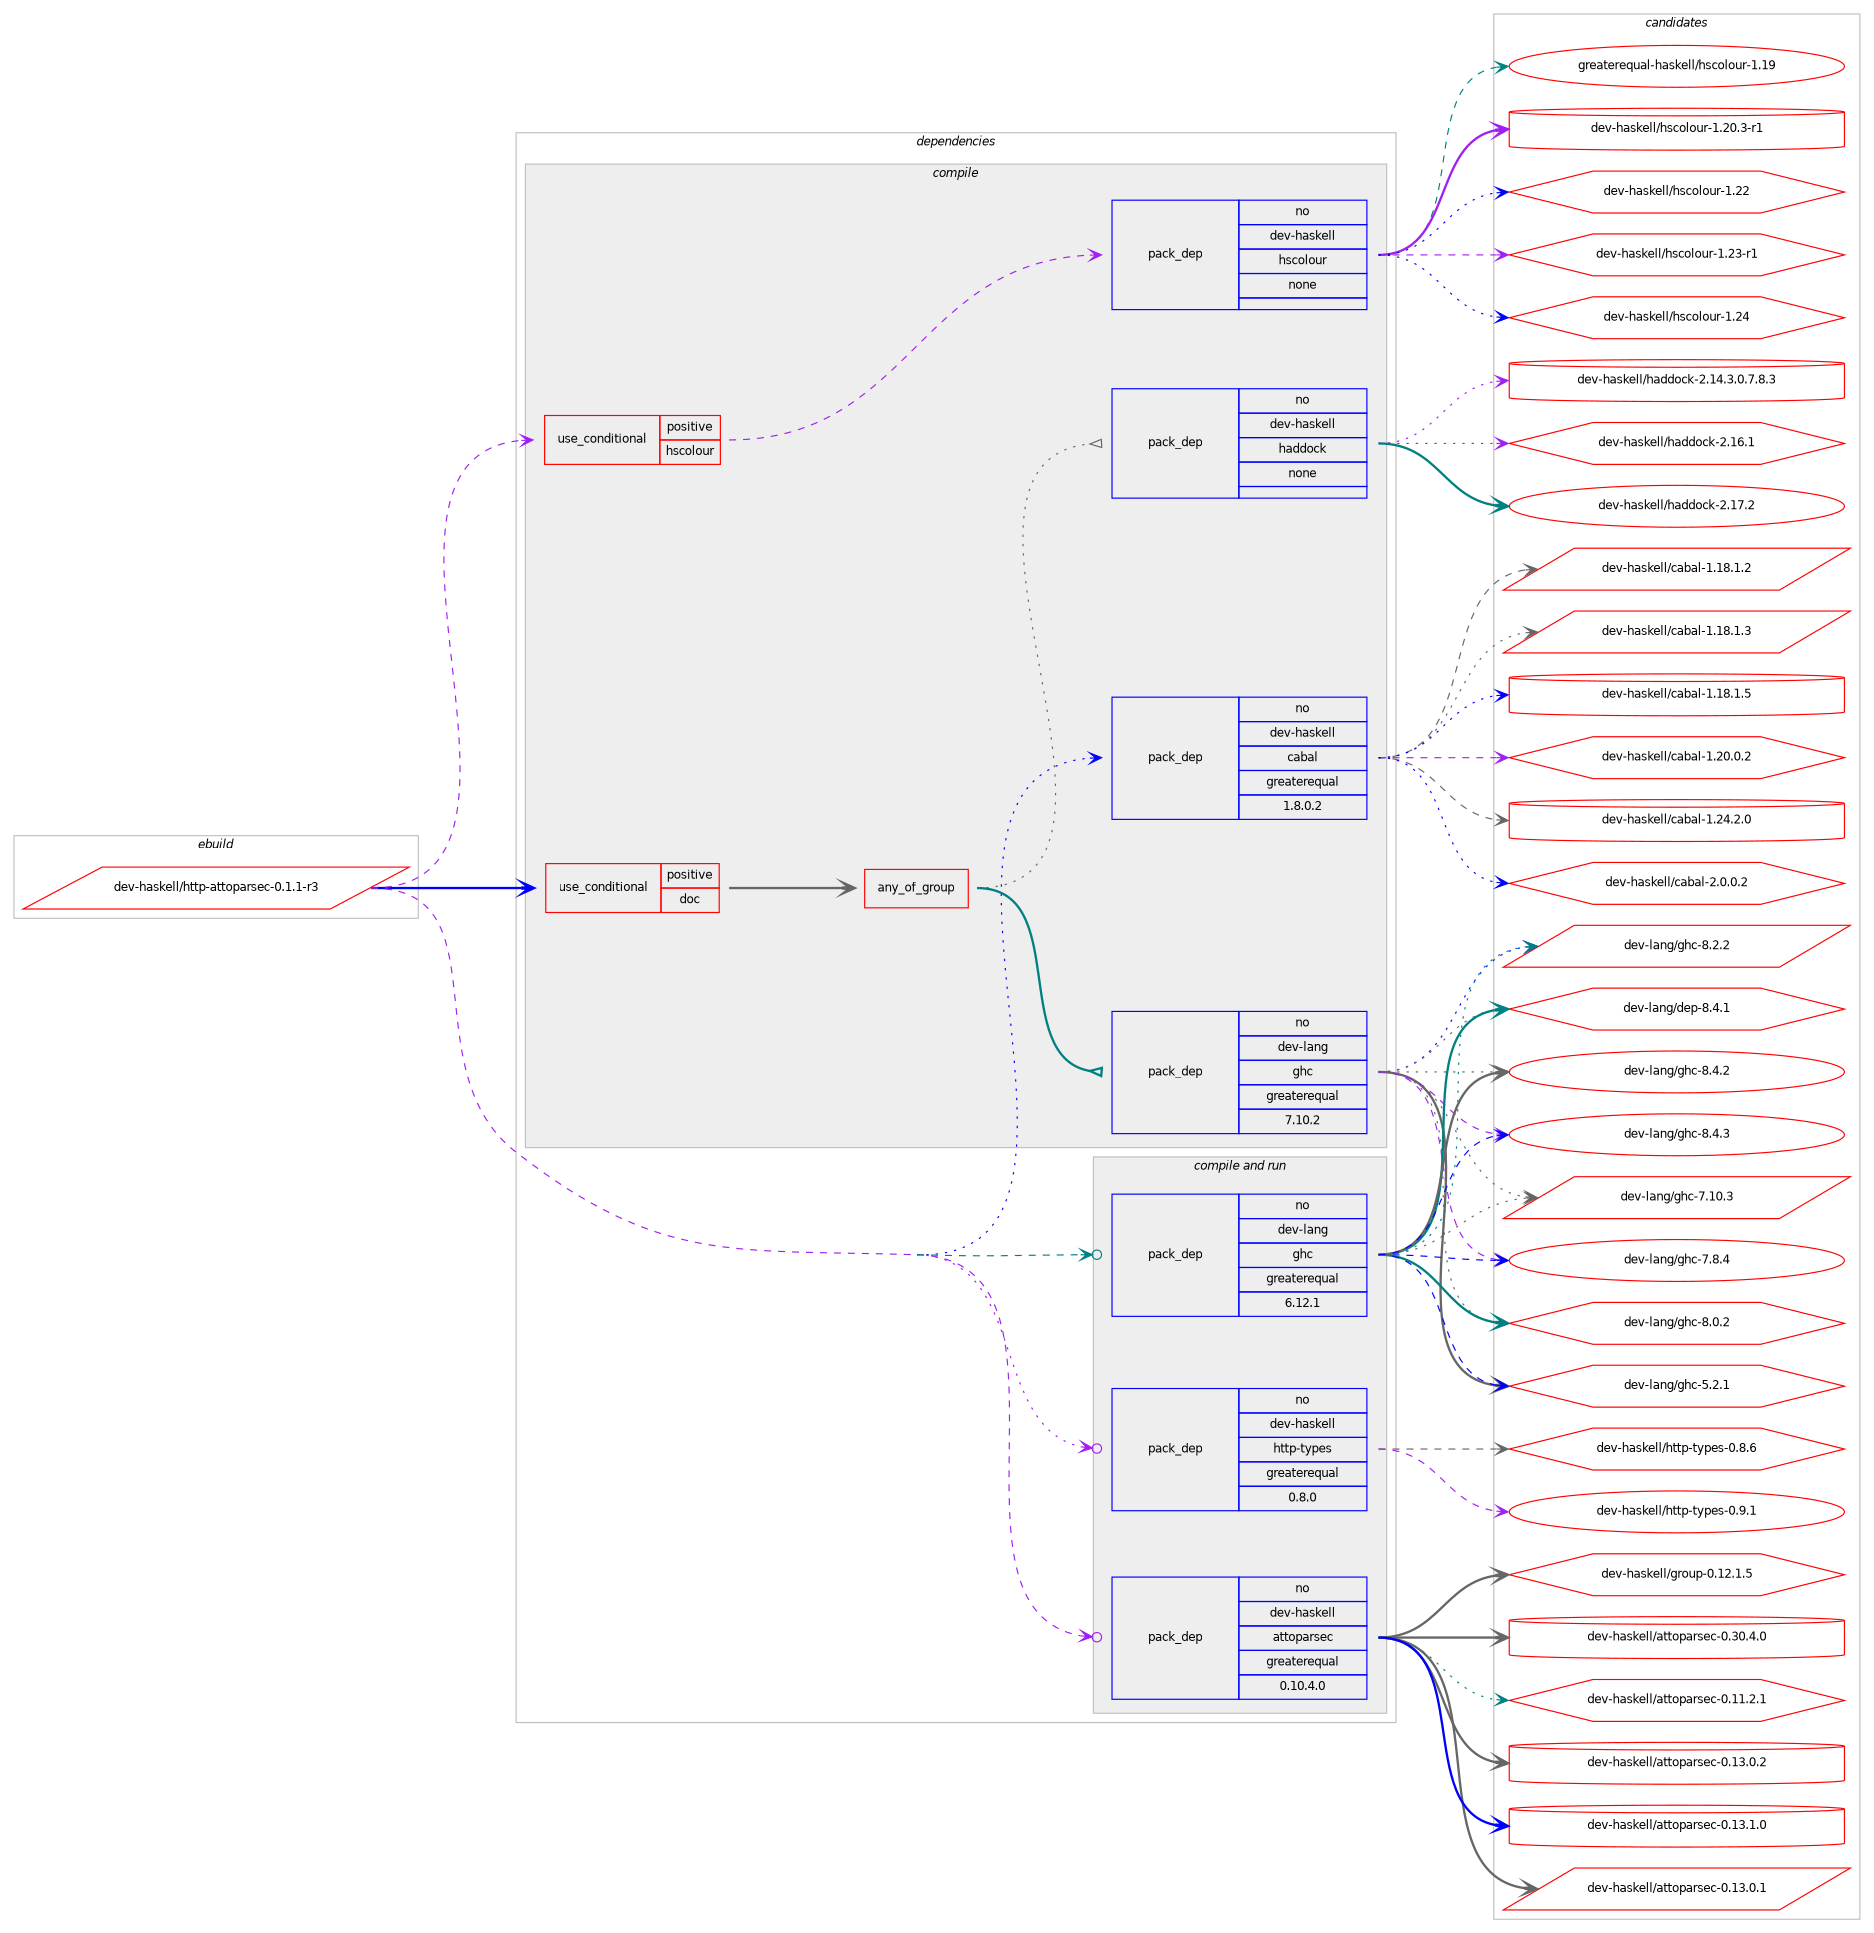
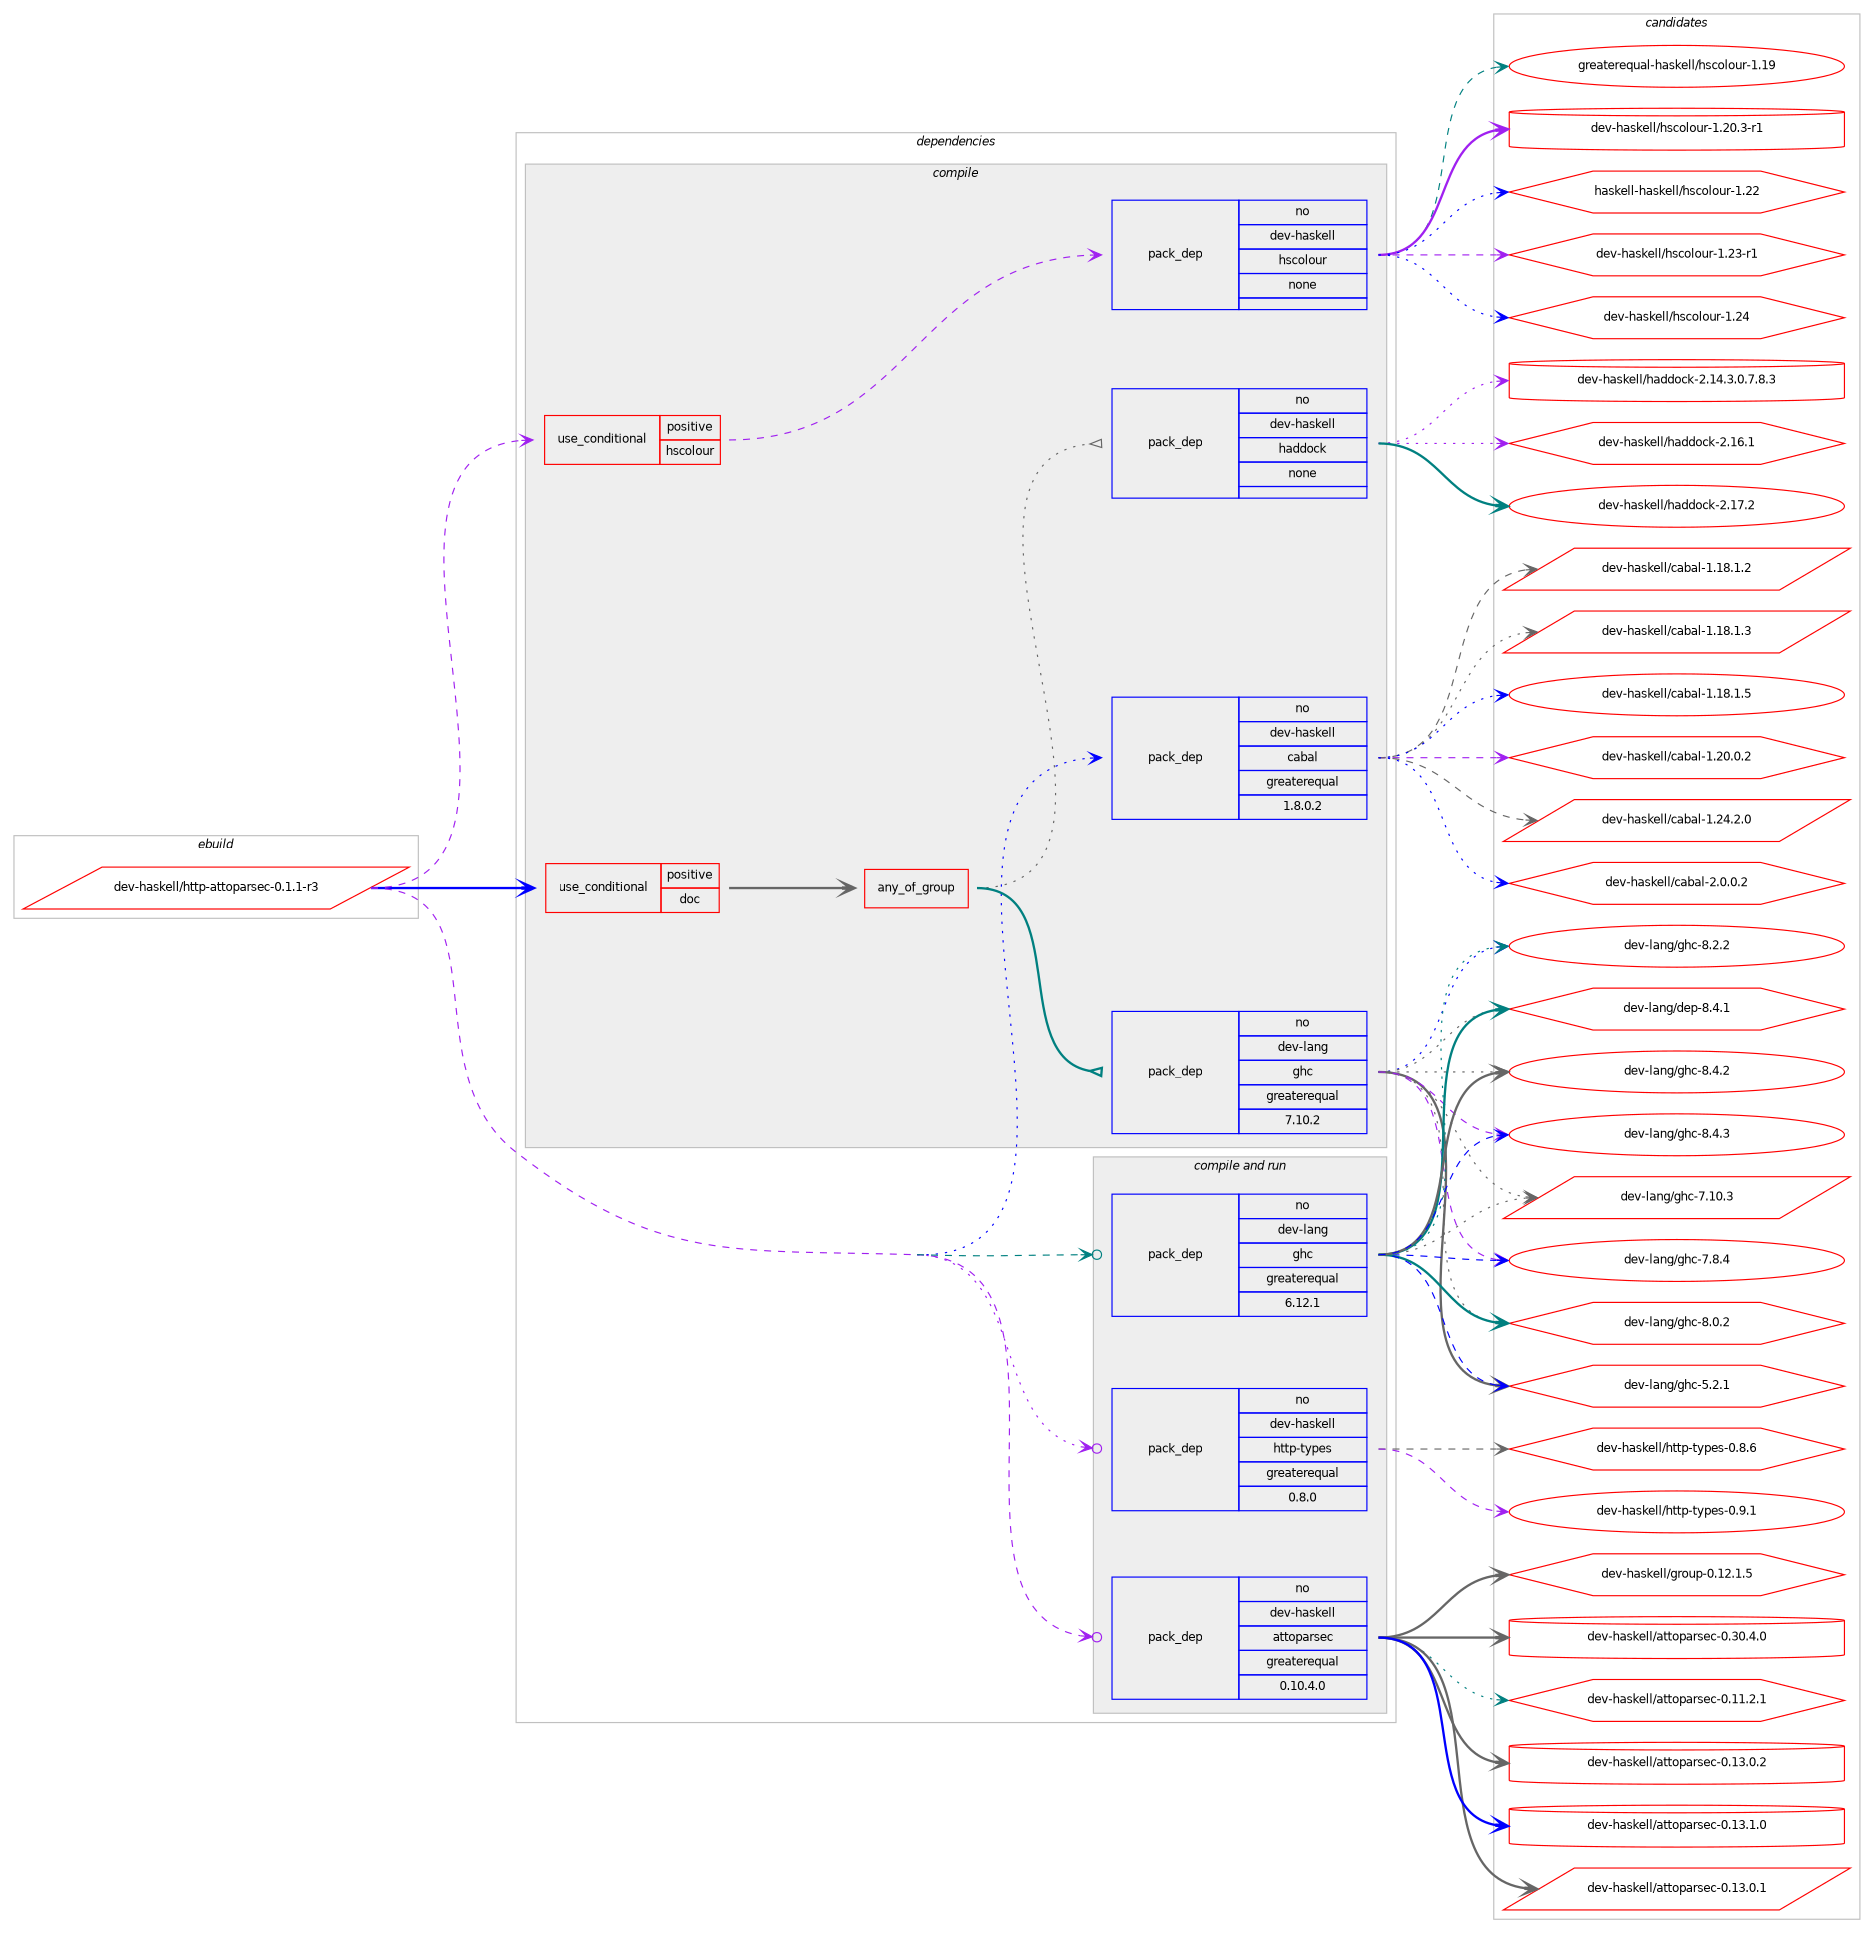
  digraph {
    compound=true
    concentrate=true
    fontname=Helvetica
    fontsize=10
    newrank=true
    rankdir=LR
    ranksep=1.5
    node [color=red fontname=Helvetica fontsize=10 shape=hexagon]
    edge [arrowhead=vee color=gray40 headport=w style=dotted tailport=e weight=100]
    n1 [label="dev-haskell/http-attoparsec-0.1.1-r3" shape=parallelogram width=4]
    n2 [color=blue label=<<TABLE BORDER="0" CELLBORDER="1" CELLSPACING="0" CELLPADDING="4" WIDTH="220"><TR><TD ROWSPAN="6" CELLPADDING="30">pack_dep</TD></TR><TR><TD WIDTH="110">no</TD></TR><TR><TD>dev-haskell</TD></TR><TR><TD>haddock</TD></TR><TR><TD>none</TD></TR><TR><TD></TD></TR></TABLE>> shape=none]
    n3 [color=blue label=<<TABLE BORDER="0" CELLBORDER="1" CELLSPACING="0" CELLPADDING="4" WIDTH="220"><TR><TD ROWSPAN="6" CELLPADDING="30">pack_dep</TD></TR><TR><TD WIDTH="110">no</TD></TR><TR><TD>dev-lang</TD></TR><TR><TD>ghc</TD></TR><TR><TD>greaterequal</TD></TR><TR><TD>7.10.2</TD></TR></TABLE>> shape=none]
    n4 [label=<<TABLE BORDER="0" CELLBORDER="1" CELLSPACING="0" CELLPADDING="4"><TR><TD CELLPADDING="10">any_of_group</TD></TR></TABLE>> shape=none]
    n5 [label=<<TABLE BORDER="0" CELLBORDER="1" CELLSPACING="0" CELLPADDING="4"><TR><TD ROWSPAN="3" CELLPADDING="10">use_conditional</TD></TR><TR><TD>positive</TD></TR><TR><TD>doc</TD></TR></TABLE>> shape=none]
    n6 [color=blue label=<<TABLE BORDER="0" CELLBORDER="1" CELLSPACING="0" CELLPADDING="4" WIDTH="220"><TR><TD ROWSPAN="6" CELLPADDING="30">pack_dep</TD></TR><TR><TD WIDTH="110">no</TD></TR><TR><TD>dev-haskell</TD></TR><TR><TD>hscolour</TD></TR><TR><TD>none</TD></TR><TR><TD></TD></TR></TABLE>> shape=none]
    n7 [label=<<TABLE BORDER="0" CELLBORDER="1" CELLSPACING="0" CELLPADDING="4"><TR><TD ROWSPAN="3" CELLPADDING="10">use_conditional</TD></TR><TR><TD>positive</TD></TR><TR><TD>hscolour</TD></TR></TABLE>> shape=none]
    n8 [color=blue label=<<TABLE BORDER="0" CELLBORDER="1" CELLSPACING="0" CELLPADDING="4" WIDTH="220"><TR><TD ROWSPAN="6" CELLPADDING="30">pack_dep</TD></TR><TR><TD WIDTH="110">no</TD></TR><TR><TD>dev-haskell</TD></TR><TR><TD>cabal</TD></TR><TR><TD>greaterequal</TD></TR><TR><TD>1.8.0.2</TD></TR></TABLE>> shape=none]
    n9 [color=blue label=<<TABLE BORDER="0" CELLBORDER="1" CELLSPACING="0" CELLPADDING="4" WIDTH="220"><TR><TD ROWSPAN="6" CELLPADDING="30">pack_dep</TD></TR><TR><TD WIDTH="110">no</TD></TR><TR><TD>dev-haskell</TD></TR><TR><TD>attoparsec</TD></TR><TR><TD>greaterequal</TD></TR><TR><TD>0.10.4.0</TD></TR></TABLE>> shape=none]
    n10 [color=blue label=<<TABLE BORDER="0" CELLBORDER="1" CELLSPACING="0" CELLPADDING="4" WIDTH="220"><TR><TD ROWSPAN="6" CELLPADDING="30">pack_dep</TD></TR><TR><TD WIDTH="110">no</TD></TR><TR><TD>dev-haskell</TD></TR><TR><TD>http-types</TD></TR><TR><TD>greaterequal</TD></TR><TR><TD>0.8.0</TD></TR></TABLE>> shape=none]
    n11 [color=blue label=<<TABLE BORDER="0" CELLBORDER="1" CELLSPACING="0" CELLPADDING="4" WIDTH="220"><TR><TD ROWSPAN="6" CELLPADDING="30">pack_dep</TD></TR><TR><TD WIDTH="110">no</TD></TR><TR><TD>dev-lang</TD></TR><TR><TD>ghc</TD></TR><TR><TD>greaterequal</TD></TR><TR><TD>6.12.1</TD></TR></TABLE>> shape=none]
    n12 [label="dev-haskell/haddock-2.14.3.0.7.8.3" shape=cylinder width=4]
    n13 [label="dev-haskell/haddock-2.16.1" width=4]
    n14 [label="dev-haskell/haddock-2.17.2" shape=ellipse width=4]
    n15 [label="dev-lang/ghc-7.10.3" shape=parallelogram width=4]
    n16 [label="dev-lang/ghc-7.8.4" shape=ellipse width=4]
    n17 [label="dev-lang/ghc-8.0.2" width=4]
    n18 [label="dev-lang/ghc-5.2.1" width=4]
-   n19 [label="dev-lang/ghc-8.2.2" shape=parallelogram width=4]
+   n19 [label="dev-lang/ghc-8.2.2" shape=ellipse width=4]
    n20 [label="dev-lang/dep-8.4.1" width=4]
    n21 [label="dev-lang/ghc-8.4.2" shape=ellipse width=4]
    n22 [label="dev-lang/ghc-8.4.3" shape=ellipse width=4]
    n23 [label="greaterequal-haskell/hscolour-1.19" shape=ellipse width=4]
    n24 [label="dev-haskell/hscolour-1.20.3-r1" shape=cylinder width=4]
-   n25 [label="dev-haskell/hscolour-1.22" width=4]
+   n25 [label="haskell-haskell/hscolour-1.22" width=4]
    n26 [label="dev-haskell/hscolour-1.23-r1" width=4]
    n27 [label="dev-haskell/hscolour-1.24" width=4]
    n28 [label="dev-haskell/cabal-1.18.1.2" shape=parallelogram width=4]
    n29 [label="dev-haskell/cabal-1.18.1.3" shape=parallelogram width=4]
-   n30 [label="dev-haskell/cabal-1.18.1.5" shape=cylinder width=4]
+   n30 [label="dev-haskell/cabal-1.18.1.5" shape=ellipse width=4]
    n31 [label="dev-haskell/cabal-1.20.0.2" width=4]
-   n32 [label="dev-haskell/cabal-1.24.2.0" shape=cylinder width=4]
+   n32 [label="dev-haskell/cabal-1.24.2.0" shape=parallelogram width=4]
    n33 [label="dev-haskell/cabal-2.0.0.2" width=4]
    n34 [label="dev-haskell/attoparsec-0.30.4.0" shape=cylinder width=4]
    n35 [label="dev-haskell/attoparsec-0.11.2.1" width=4]
    n36 [label="dev-haskell/group-0.12.1.5" width=4]
    n37 [label="dev-haskell/attoparsec-0.13.0.1" shape=parallelogram width=4]
    n38 [label="dev-haskell/attoparsec-0.13.0.2" shape=cylinder width=4]
    n39 [label="dev-haskell/attoparsec-0.13.1.0" shape=cylinder width=4]
    n40 [label="dev-haskell/http-types-0.8.6" width=4]
    n41 [label="dev-haskell/http-types-0.9.1" shape=ellipse width=4]
    subgraph cluster_1 {
      color=gray
      label=<<i>ebuild</i>>
      rank=same
      n1
    }
    subgraph cluster_2 {
      color=gray
      label=<<i>dependencies</i>>
      subgraph cluster_3 {
        color=gray
        fillcolor="#eeeeee"
        label=<<i>compile</i>>
        style=filled
        subgraph sub_4 {
          color=gray
          fillcolor="#eeeeee"
          label=<<i>compile</i>>
          style=filled
          n5
          subgraph sub_5 {
            color=gray
            fillcolor="#eeeeee"
            label=<<i>compile</i>>
            style=filled
            n4
            subgraph sub_6 {
              color=gray
              fillcolor="#eeeeee"
              label=<<i>compile</i>>
              style=filled
              n2
            }
            subgraph sub_7 {
              color=gray
              fillcolor="#eeeeee"
              label=<<i>compile</i>>
              style=filled
              n3
            }
          }
        }
        subgraph sub_8 {
          color=gray
          fillcolor="#eeeeee"
          label=<<i>compile</i>>
          style=filled
          n7
          subgraph sub_9 {
            color=gray
            fillcolor="#eeeeee"
            label=<<i>compile</i>>
            style=filled
            n6
          }
        }
        subgraph sub_10 {
          color=gray
          fillcolor="#eeeeee"
          label=<<i>compile</i>>
          style=filled
          n8
        }
      }
      subgraph cluster_11 {
        color=gray
        fillcolor="#eeeeee"
        label=<<i>compile and run</i>>
        style=filled
        subgraph sub_12 {
          color=gray
          fillcolor="#eeeeee"
          label=<<i>compile and run</i>>
          style=filled
          n9
        }
        subgraph sub_13 {
          color=gray
          fillcolor="#eeeeee"
          label=<<i>compile and run</i>>
          style=filled
          n10
        }
        subgraph sub_14 {
          color=gray
          fillcolor="#eeeeee"
          label=<<i>compile and run</i>>
          style=filled
          n11
        }
      }
      subgraph cluster_15 {
        color=gray
        fillcolor="#eeeeee"
        label=<<i>run</i>>
        style=filled
      }
    }
    subgraph cluster_16 {
      color=gray
      label=<<i>candidates</i>>
      rank=same
      subgraph sub_17 {
        color=black
        label=<<i>candidates</i>>
        nodesep=1
        rank=same
        n12
        n13
        n14
      }
      subgraph sub_18 {
        color=black
        label=<<i>candidates</i>>
        nodesep=1
        rank=same
        n15
        n16
        n17
        n18
        n19
        n20
        n21
        n22
      }
      subgraph sub_19 {
        color=black
        label=<<i>candidates</i>>
        nodesep=1
        rank=same
        n23
        n24
        n25
        n26
        n27
      }
      subgraph sub_20 {
        color=black
        label=<<i>candidates</i>>
        nodesep=1
        rank=same
        n28
        n29
        n30
        n31
        n32
        n33
      }
      subgraph sub_21 {
        color=black
        label=<<i>candidates</i>>
        nodesep=1
        rank=same
        n34
        n35
        n36
        n37
        n38
        n39
      }
      subgraph sub_22 {
        color=black
        label=<<i>candidates</i>>
        nodesep=1
        rank=same
        n40
        n41
      }
      subgraph sub_23 {
        color=black
        label=<<i>candidates</i>>
        nodesep=1
        rank=same
        n15
        n16
        n17
        n18
        n19
        n20
        n21
        n22
      }
    }
    n1 -> n5 [color=blue style=bold weight=20]
    n1 -> n7 [color=purple style=dashed weight=20]
    n1 -> n8 [color=blue weight=20]
    n1 -> n9 [arrowhead=odotvee color=purple style=dashed weight=20]
    n1 -> n10 [arrowhead=odotvee color=purple weight=20]
    n1 -> n11 [arrowhead=odotvee color=teal style=dashed weight=20]
    n2 -> n12 [color=purple]
    n2 -> n13 [color=purple]
    n2 -> n14 [color=teal style=bold]
    n3 -> n15
    n3 -> n16 [color=purple style=dashed]
    n3 -> n17
    n3 -> n18 [style=bold]
    n3 -> n19 [color=blue]
    n3 -> n20
    n3 -> n21
    n3 -> n22 [color=purple style=dashed]
    n4 -> n2 [arrowhead=oinv weight=20]
    n4 -> n3 [arrowhead=oinv color=teal style=bold weight=20]
    n5 -> n4 [style=bold weight=20]
    n6 -> n23 [color=teal style=dashed]
    n6 -> n24 [color=purple style=bold]
    n6 -> n25 [color=blue]
    n6 -> n26 [color=purple style=dashed]
    n6 -> n27 [color=blue]
    n7 -> n6 [color=purple style=dashed weight=20]
    n8 -> n28 [style=dashed]
    n8 -> n29
    n8 -> n30 [color=blue]
    n8 -> n31 [color=purple style=dashed]
    n8 -> n32 [style=dashed]
    n8 -> n33 [color=blue]
    n9 -> n34 [style=bold]
    n9 -> n35 [color=teal]
    n9 -> n36 [style=bold]
    n9 -> n37 [style=bold]
    n9 -> n38 [style=bold]
    n9 -> n39 [color=blue style=bold]
    n10 -> n40 [style=dashed]
    n10 -> n41 [color=purple style=dashed]
    n11 -> n15
    n11 -> n16 [color=blue style=dashed]
    n11 -> n17 [color=teal style=bold]
    n11 -> n18 [color=blue style=dashed]
    n11 -> n19 [color=teal]
    n11 -> n20 [color=teal style=bold]
    n11 -> n21 [style=bold]
    n11 -> n22 [color=blue style=dashed]
  }
